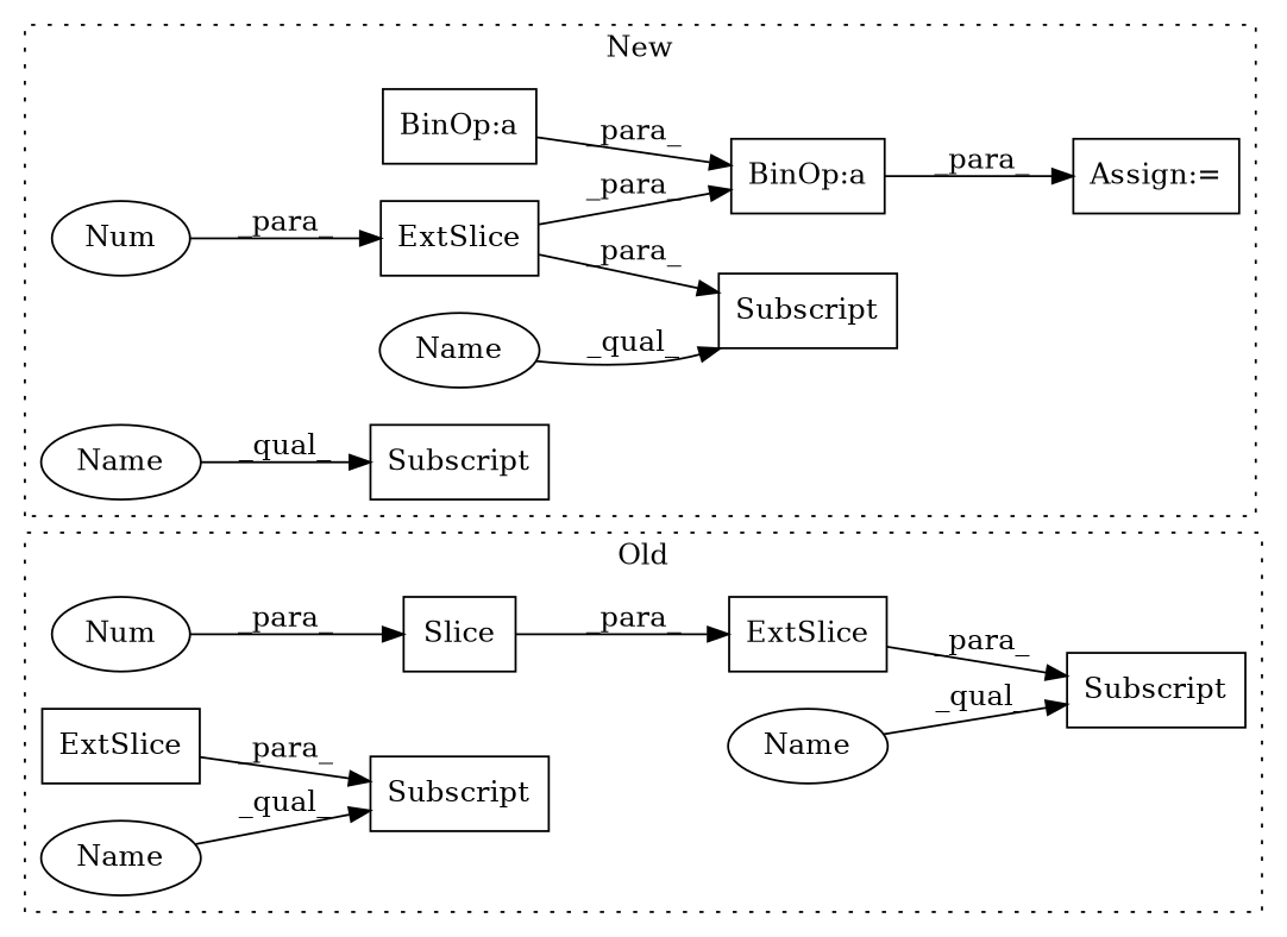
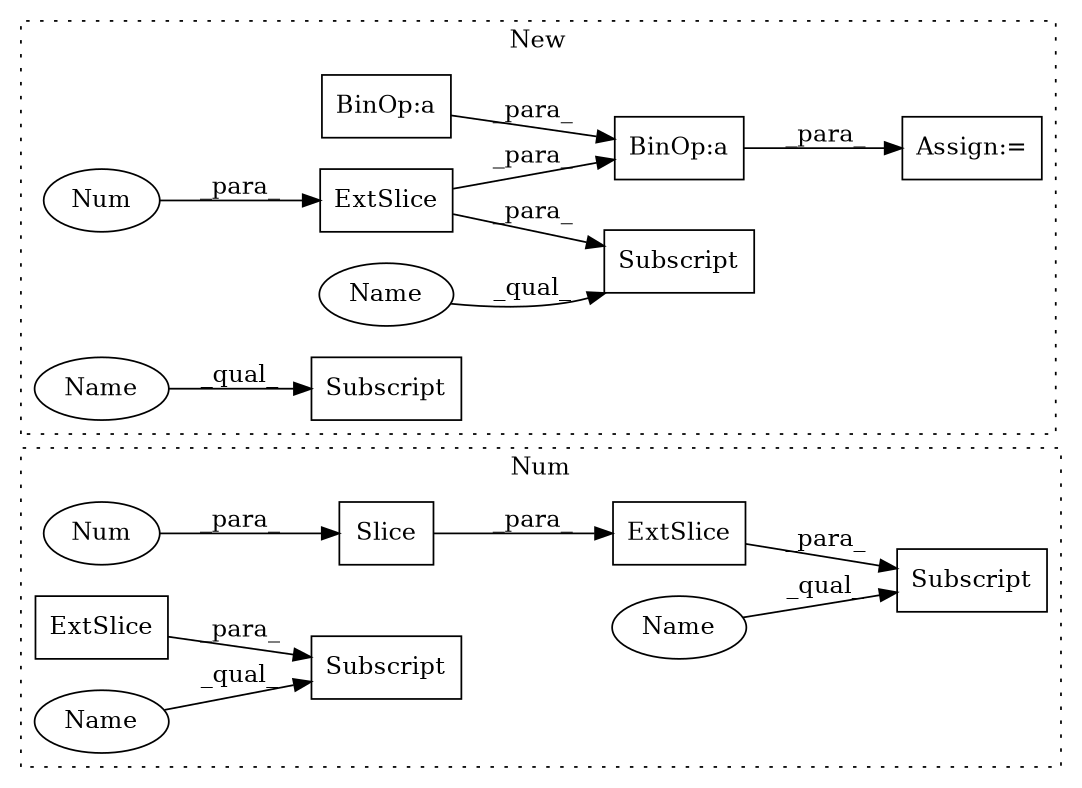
  digraph {
    rankdir=LR
    node [a=63 l=1 s=1267 shape=box]
    n1 [a=85 label=ExtSlice]
    n2 [l="7,0" label=Subscript s="1267,0"]
    n3 [a=80 label=Slice s=1271]
    n4 [a=76 label=Num s=1272 shape=ellipse]
    n5 [l="6,0" label=Subscript s="1313,0"]
    n6 [a=85 label=ExtSlice s=1313]
    n7 [a=87 label=Name s=1313 shape=ellipse]
    n8 [a=87 label=Name shape=ellipse]
    n9 [l="6,0" label=Subscript s="426,0"]
    n10 [a=85 label=ExtSlice s=426]
    n11 [a=76 label=Num s=430 shape=ellipse]
    n12 [a=68 l=3 label="Assign:=" s=447]
    n13 [a=82 l=3 label="BinOp:a" s=478]
    n14 [a=82 l=3 label="BinOp:a" s=482]
    n15 [l="6,0" label=Subscript s="418,0"]
    n16 [a=87 label=Name s=426 shape=ellipse]
    n17 [a=87 label=Name s=418 shape=ellipse]
    subgraph cluster_1 {
-     label=Old
+     label=Num
      style=dotted
      n1
      n2
      n3
      n4
      n5
      n6
      n7
      n8
    }
    subgraph cluster_2 {
      label=New
      style=dotted
      n9
      n10
      n11
      n12
      n13
      n14
      n15
      n16
      n17
    }
    n1 -> n2 [label=_para_]
    n3 -> n1 [label=_para_]
    n4 -> n3 [label=_para_]
    n6 -> n5 [label=_para_]
    n7 -> n5 [label=_qual_]
    n8 -> n2 [label=_qual_]
    n10 -> n9 [label=_para_]
    n10 -> n13 [label=_para_]
    n11 -> n10 [label=_para_]
    n13 -> n12 [label=_para_]
    n14 -> n13 [label=_para_]
    n16 -> n9 [label=_qual_]
    n17 -> n15 [label=_qual_]
  }
